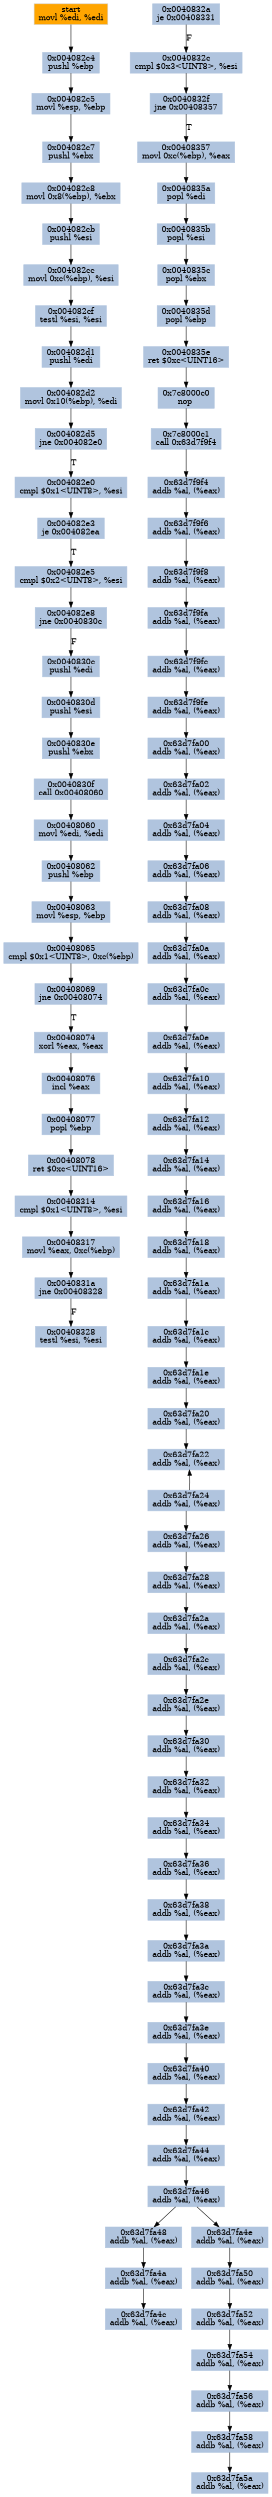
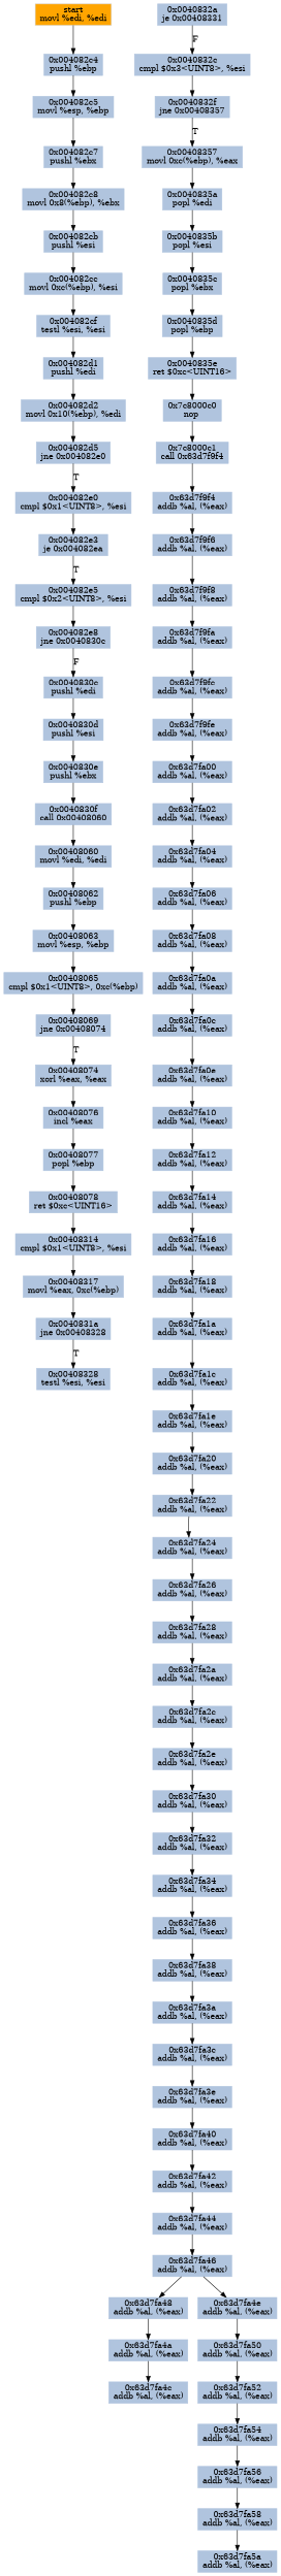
  digraph {
    node [color=lightsteelblue fillcolor=lightsteelblue shape=rectangle style=filled]
    edge [color="#000000"]
    n1 [color=lightgrey fillcolor=orange label="start\nmovl %edi, %edi"]
    n2 [label="0x004082c4\npushl %ebp"]
    n3 [label="0x004082c5\nmovl %esp, %ebp"]
    n4 [label="0x004082c7\npushl %ebx"]
    n5 [label="0x004082c8\nmovl 0x8(%ebp), %ebx"]
    n6 [label="0x004082cb\npushl %esi"]
    n7 [label="0x004082cc\nmovl 0xc(%ebp), %esi"]
    n8 [label="0x004082cf\ntestl %esi, %esi"]
    n9 [label="0x004082d1\npushl %edi"]
    n10 [label="0x004082d2\nmovl 0x10(%ebp), %edi"]
    n11 [label="0x004082d5\njne 0x004082e0"]
    n12 [label="0x004082e0\ncmpl $0x1<UINT8>, %esi"]
    n13 [label="0x004082e3\nje 0x004082ea"]
    n14 [label="0x004082e5\ncmpl $0x2<UINT8>, %esi"]
    n15 [label="0x004082e8\njne 0x0040830c"]
    n16 [label="0x0040830c\npushl %edi"]
    n17 [label="0x0040830d\npushl %esi"]
    n18 [label="0x0040830e\npushl %ebx"]
    n19 [label="0x0040830f\ncall 0x00408060"]
    n20 [label="0x00408060\nmovl %edi, %edi"]
    n21 [label="0x00408062\npushl %ebp"]
    n22 [label="0x00408063\nmovl %esp, %ebp"]
    n23 [label="0x00408065\ncmpl $0x1<UINT8>, 0xc(%ebp)"]
    n24 [label="0x00408069\njne 0x00408074"]
    n25 [label="0x00408074\nxorl %eax, %eax"]
    n26 [label="0x00408076\nincl %eax"]
    n27 [label="0x00408077\npopl %ebp"]
    n28 [label="0x00408078\nret $0xc<UINT16>"]
    n29 [label="0x00408314\ncmpl $0x1<UINT8>, %esi"]
    n30 [label="0x00408317\nmovl %eax, 0xc(%ebp)"]
    n31 [label="0x0040831a\njne 0x00408328"]
    n32 [label="0x00408328\ntestl %esi, %esi"]
    n33 [label="0x0040832a\nje 0x00408331"]
    n34 [label="0x0040832c\ncmpl $0x3<UINT8>, %esi"]
    n35 [label="0x0040832f\njne 0x00408357"]
    n36 [label="0x00408357\nmovl 0xc(%ebp), %eax"]
    n37 [label="0x0040835a\npopl %edi"]
    n38 [label="0x0040835b\npopl %esi"]
    n39 [label="0x0040835c\npopl %ebx"]
    n40 [label="0x0040835d\npopl %ebp"]
    n41 [label="0x0040835e\nret $0xc<UINT16>"]
    n42 [label="0x7c8000c0\nnop "]
    n43 [label="0x7c8000c1\ncall 0x63d7f9f4"]
    n44 [label="0x63d7f9f4\naddb %al, (%eax)"]
    n45 [label="0x63d7f9f6\naddb %al, (%eax)"]
    n46 [label="0x63d7f9f8\naddb %al, (%eax)"]
    n47 [label="0x63d7f9fa\naddb %al, (%eax)"]
    n48 [label="0x63d7f9fc\naddb %al, (%eax)"]
    n49 [label="0x63d7f9fe\naddb %al, (%eax)"]
    n50 [label="0x63d7fa00\naddb %al, (%eax)"]
    n51 [label="0x63d7fa02\naddb %al, (%eax)"]
    n52 [label="0x63d7fa04\naddb %al, (%eax)"]
    n53 [label="0x63d7fa06\naddb %al, (%eax)"]
    n54 [label="0x63d7fa08\naddb %al, (%eax)"]
    n55 [label="0x63d7fa0a\naddb %al, (%eax)"]
    n56 [label="0x63d7fa0c\naddb %al, (%eax)"]
    n57 [label="0x63d7fa0e\naddb %al, (%eax)"]
    n58 [label="0x63d7fa10\naddb %al, (%eax)"]
    n59 [label="0x63d7fa12\naddb %al, (%eax)"]
    n60 [label="0x63d7fa14\naddb %al, (%eax)"]
    n61 [label="0x63d7fa16\naddb %al, (%eax)"]
    n62 [label="0x63d7fa18\naddb %al, (%eax)"]
    n63 [label="0x63d7fa1a\naddb %al, (%eax)"]
    n64 [label="0x63d7fa1c\naddb %al, (%eax)"]
    n65 [label="0x63d7fa1e\naddb %al, (%eax)"]
    n66 [label="0x63d7fa20\naddb %al, (%eax)"]
    n67 [label="0x63d7fa22\naddb %al, (%eax)"]
    n68 [label="0x63d7fa24\naddb %al, (%eax)"]
    n69 [label="0x63d7fa26\naddb %al, (%eax)"]
    n70 [label="0x63d7fa28\naddb %al, (%eax)"]
    n71 [label="0x63d7fa2a\naddb %al, (%eax)"]
    n72 [label="0x63d7fa2c\naddb %al, (%eax)"]
    n73 [label="0x63d7fa2e\naddb %al, (%eax)"]
    n74 [label="0x63d7fa30\naddb %al, (%eax)"]
    n75 [label="0x63d7fa32\naddb %al, (%eax)"]
    n76 [label="0x63d7fa34\naddb %al, (%eax)"]
    n77 [label="0x63d7fa36\naddb %al, (%eax)"]
    n78 [label="0x63d7fa38\naddb %al, (%eax)"]
    n79 [label="0x63d7fa3a\naddb %al, (%eax)"]
    n80 [label="0x63d7fa3c\naddb %al, (%eax)"]
    n81 [label="0x63d7fa3e\naddb %al, (%eax)"]
    n82 [label="0x63d7fa40\naddb %al, (%eax)"]
    n83 [label="0x63d7fa42\naddb %al, (%eax)"]
    n84 [label="0x63d7fa44\naddb %al, (%eax)"]
    n85 [label="0x63d7fa46\naddb %al, (%eax)"]
    n86 [label="0x63d7fa48\naddb %al, (%eax)"]
    n87 [label="0x63d7fa4e\naddb %al, (%eax)"]
    n88 [label="0x63d7fa4a\naddb %al, (%eax)"]
    n89 [label="0x63d7fa4c\naddb %al, (%eax)"]
    n90 [label="0x63d7fa50\naddb %al, (%eax)"]
    n91 [label="0x63d7fa52\naddb %al, (%eax)"]
    n92 [label="0x63d7fa54\naddb %al, (%eax)"]
    n93 [label="0x63d7fa56\naddb %al, (%eax)"]
    n94 [label="0x63d7fa58\naddb %al, (%eax)"]
    n95 [label="0x63d7fa5a\naddb %al, (%eax)"]
    n1 -> n2
    n2 -> n3
    n3 -> n4
    n4 -> n5
    n5 -> n6
    n6 -> n7
    n7 -> n8
    n8 -> n9
    n9 -> n10
    n10 -> n11
    n11 -> n12 [label=T]
    n12 -> n13
    n13 -> n14 [label=T]
    n14 -> n15
    n15 -> n16 [label=F]
    n16 -> n17
    n17 -> n18
    n18 -> n19
    n19 -> n20
    n20 -> n21
    n21 -> n22
    n22 -> n23
    n23 -> n24
    n24 -> n25 [label=T]
    n25 -> n26
    n26 -> n27
    n27 -> n28
    n28 -> n29
    n29 -> n30
    n30 -> n31
-   n31 -> n32 [label=F]
+   n31 -> n32 [label=T]
    n33 -> n34 [label=F]
    n34 -> n35
    n35 -> n36 [label=T]
    n36 -> n37
    n37 -> n38
    n38 -> n39
    n39 -> n40
    n40 -> n41
    n41 -> n42
    n42 -> n43
    n43 -> n44
    n44 -> n45
    n45 -> n46
    n46 -> n47
    n47 -> n48
    n48 -> n49
    n49 -> n50
    n50 -> n51
    n51 -> n52
    n52 -> n53
    n53 -> n54
    n54 -> n55
    n55 -> n56
    n56 -> n57
    n57 -> n58
    n58 -> n59
    n59 -> n60
    n60 -> n61
    n61 -> n62
    n62 -> n63
    n63 -> n64
    n64 -> n65
    n65 -> n66
    n66 -> n67
-   n68 -> n67
+   n67 -> n68
    n68 -> n69
    n69 -> n70
    n70 -> n71
    n71 -> n72
    n72 -> n73
    n73 -> n74
    n74 -> n75
    n75 -> n76
    n76 -> n77
    n77 -> n78
    n78 -> n79
    n79 -> n80
    n80 -> n81
    n81 -> n82
    n82 -> n83
    n83 -> n84
    n84 -> n85
    n85 -> n86
    n85 -> n87
    n86 -> n88
    n87 -> n90
    n88 -> n89
    n90 -> n91
    n91 -> n92
    n92 -> n93
    n93 -> n94
    n94 -> n95
  }
